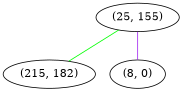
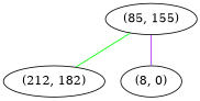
  graph {
-   "(25, 155)"
-   "(212, 182)" [label="(215, 182)"]
+   "(25, 155)" [label="(85, 155)"]
+   "(212, 182)"
    n3 [label="(8, 0)"]
    "(25, 155)" -- "(212, 182)" [color=green weight=2]
    "(25, 155)" -- n3 [color=purple weight=4]
  }
